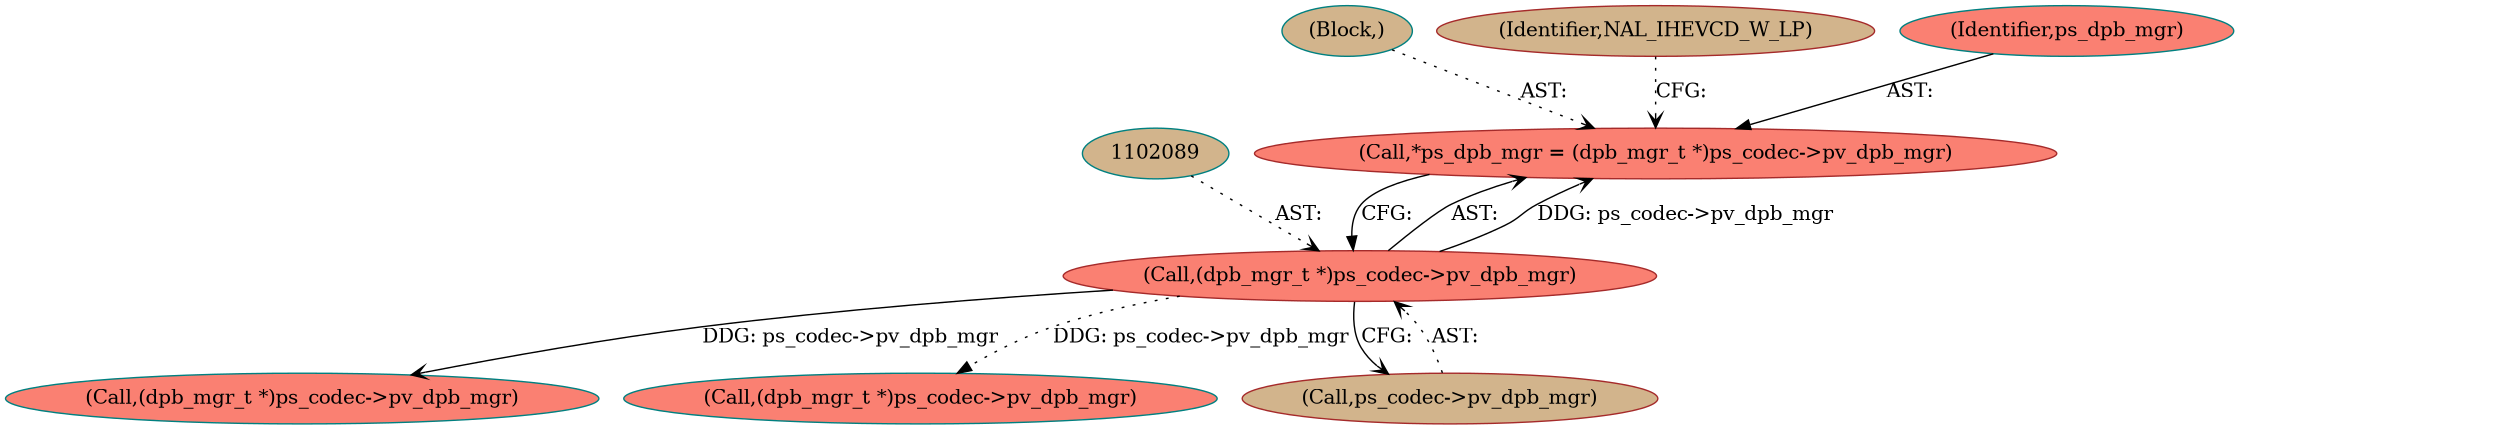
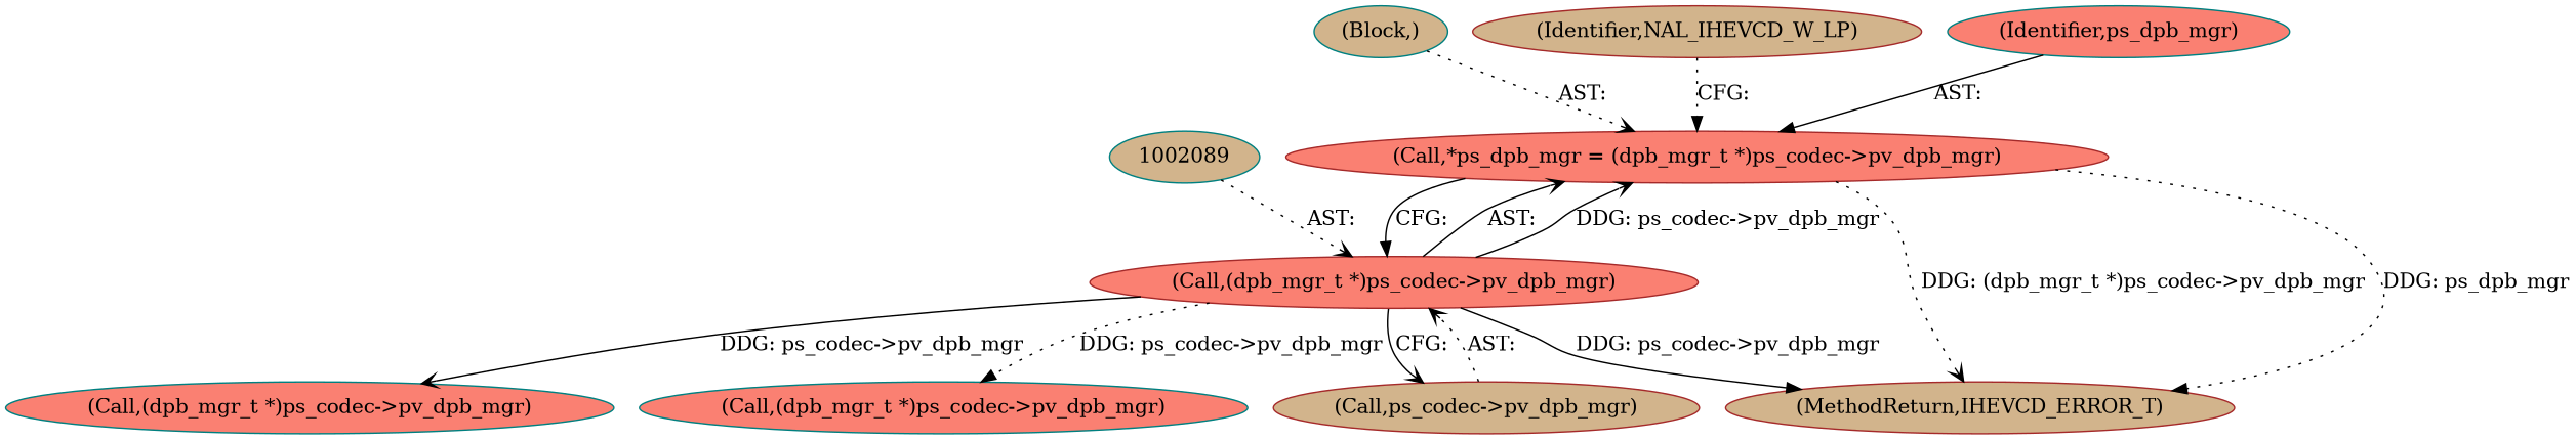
  digraph {
    node [color=brown fillcolor=salmon style=filled]
    edge [arrowhead=vee style=solid]
    n1 [label="(Call,*ps_dpb_mgr = (dpb_mgr_t *)ps_codec->pv_dpb_mgr)"]
    n2 [label="(Call,(dpb_mgr_t *)ps_codec->pv_dpb_mgr)"]
+   n3 [fillcolor=tan label="(MethodReturn,IHEVCD_ERROR_T)"]
    n4 [color=teal label="(Call,(dpb_mgr_t *)ps_codec->pv_dpb_mgr)"]
    n5 [color=teal label="(Call,(dpb_mgr_t *)ps_codec->pv_dpb_mgr)"]
    n6 [fillcolor=tan label="(Call,ps_codec->pv_dpb_mgr)"]
    n7 [color=teal fillcolor=tan label="(Block,)"]
    n8 [fillcolor=tan label="(Identifier,NAL_IHEVCD_W_LP)"]
    n9 [color=teal label="(Identifier,ps_dpb_mgr)"]
-   1002089 [color=teal fillcolor=tan label=1102089]
+   1002089 [color=teal fillcolor=tan]
    n1 -> n2 [arrowhead=normal label="CFG: "]
+   n1 -> n3 [label="DDG: (dpb_mgr_t *)ps_codec->pv_dpb_mgr" style=dotted]
+   n1 -> n3 [arrowhead=normal label="DDG: ps_dpb_mgr" style=dotted]
    n2 -> n1 [label="AST: "]
    n2 -> n1 [label="DDG: ps_codec->pv_dpb_mgr"]
+   n2 -> n3 [arrowhead=normal label="DDG: ps_codec->pv_dpb_mgr"]
    n2 -> n4 [label="DDG: ps_codec->pv_dpb_mgr"]
    n2 -> n5 [arrowhead=normal label="DDG: ps_codec->pv_dpb_mgr" style=dotted]
    n2 -> n6 [label="CFG: "]
    n6 -> n2 [label="AST: " style=dotted]
    n7 -> n1 [label="AST: " style=dotted]
-   n8 -> n1 [label="CFG: " style=dotted]
+   n8 -> n1 [arrowhead=normal label="CFG: " style=dotted]
    n9 -> n1 [arrowhead=normal label="AST: "]
    1002089 -> n2 [label="AST: " style=dotted]
  }
